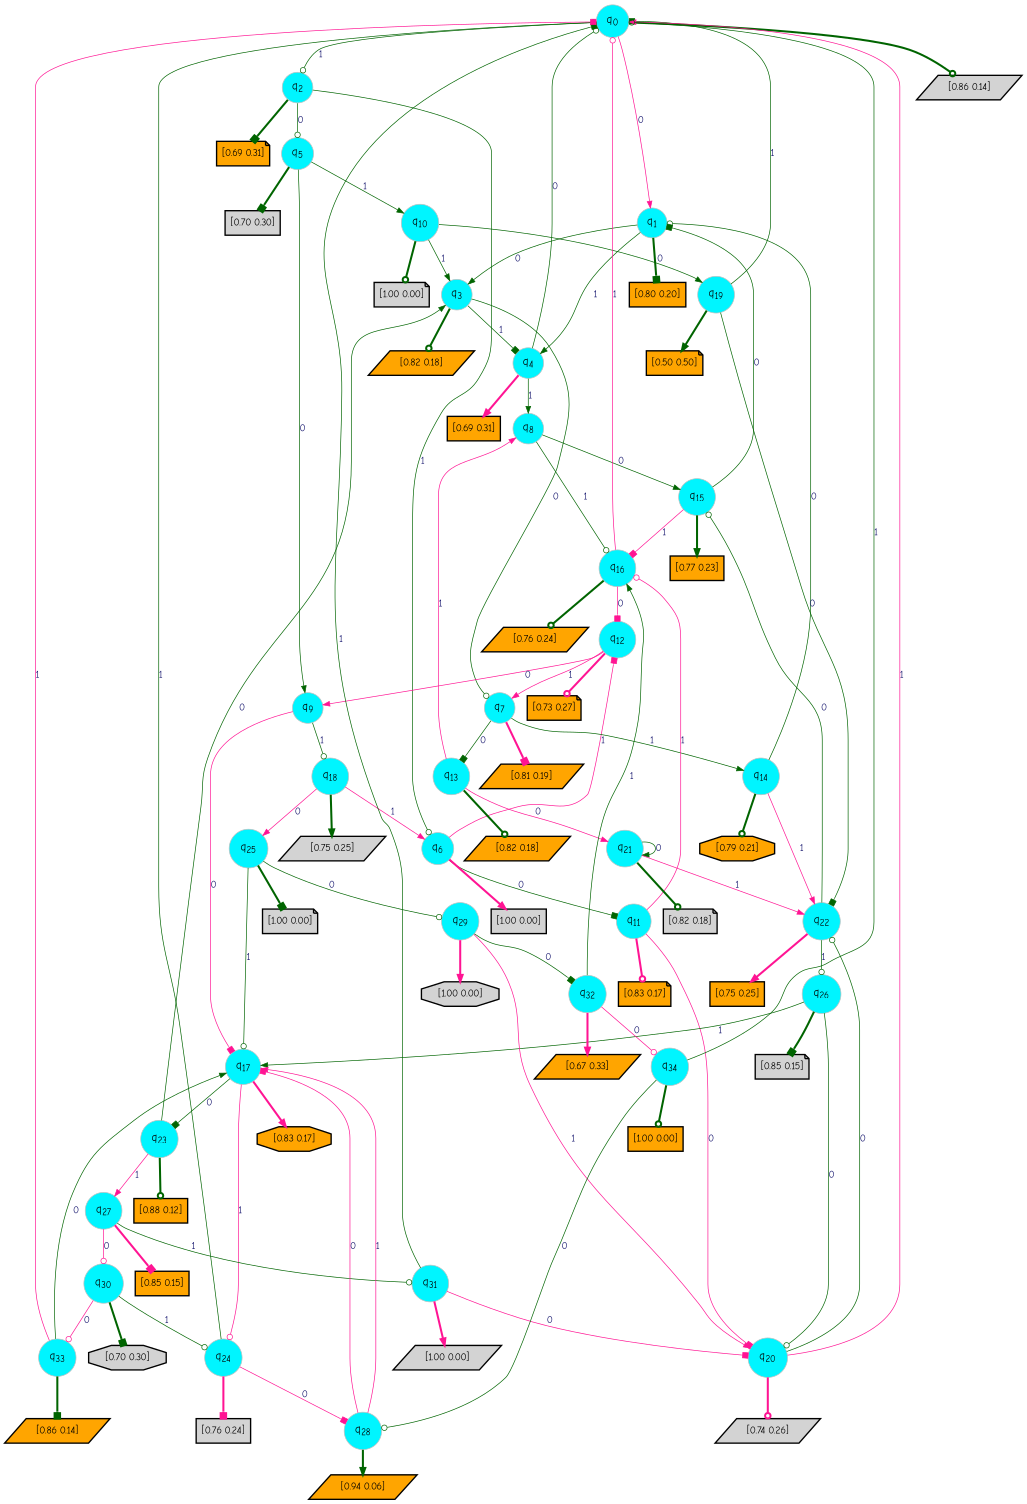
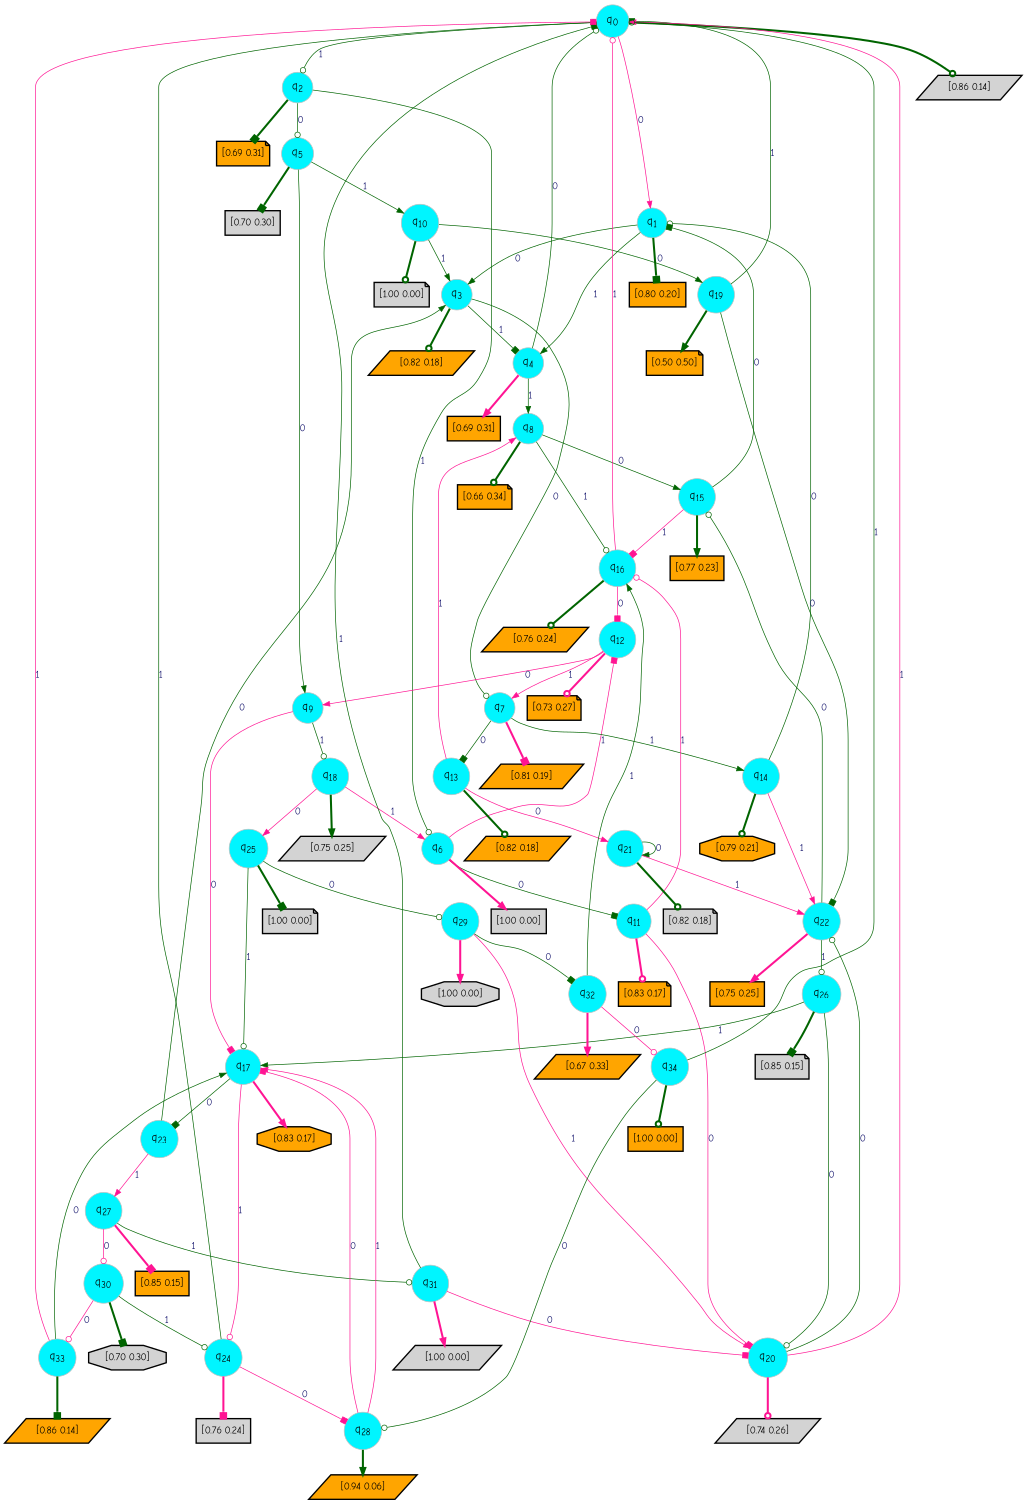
  digraph {
    fontname="Comic Neue"
    rankdir=TD
    node [color=gray fillcolor=turquoise1 fontcolor=black fontname="Comic Neue" fontsize=16 fontweight=bold shape=circle style=filled]
    edge [arrowhead=normal arrowsize=1 color=darkgreen fontcolor=midnightblue fontname="Comic Neue" fontweight=bold penwidth=1 style=solid weight=20]
    n1 [label=<q<SUB>0</SUB>>]
    n2 [label=<q<SUB>1</SUB>>]
    n3 [label=<q<SUB>2</SUB>>]
    n4 [color=black fillcolor=lightgrey fontsize=14 label="[0.86 0.14]" penwidth=2 shape=parallelogram]
    n5 [label=<q<SUB>3</SUB>>]
    n6 [label=<q<SUB>4</SUB>>]
    n7 [color=black fillcolor=orange fontsize=14 label="[0.80 0.20]" penwidth=2 shape=box]
    n8 [label=<q<SUB>5</SUB>>]
    n9 [label=<q<SUB>6</SUB>>]
    n10 [color=black fillcolor=orange fontsize=14 label="[0.69 0.31]" penwidth=2 shape=note]
    n11 [label=<q<SUB>7</SUB>>]
    n12 [color=black fillcolor=orange fontsize=14 label="[0.82 0.18]" penwidth=2 shape=parallelogram]
    n13 [label=<q<SUB>8</SUB>>]
    n14 [color=black fillcolor=orange fontsize=14 label="[0.69 0.31]" penwidth=2 shape=box]
    n15 [label=<q<SUB>9</SUB>>]
    n16 [label=<q<SUB>10</SUB>>]
    n17 [color=black fillcolor=lightgrey fontsize=14 label="[0.70 0.30]" penwidth=2 shape=box]
    n18 [label=<q<SUB>11</SUB>>]
    n19 [label=<q<SUB>12</SUB>>]
    n20 [color=black fillcolor=lightgrey fontsize=14 label="[1.00 0.00]" penwidth=2 shape=box]
    n21 [label=<q<SUB>13</SUB>>]
    n22 [label=<q<SUB>14</SUB>>]
    n23 [color=black fillcolor=orange fontsize=14 label="[0.81 0.19]" penwidth=2 shape=parallelogram]
    n24 [label=<q<SUB>15</SUB>>]
    n25 [label=<q<SUB>16</SUB>>]
+   n26 [color=black fillcolor=orange fontsize=14 label="[0.66 0.34]" penwidth=2 shape=note]
    n27 [label=<q<SUB>17</SUB>>]
    n28 [label=<q<SUB>18</SUB>>]
    n29 [label=<q<SUB>19</SUB>>]
    n30 [color=black fillcolor=lightgrey fontsize=14 label="[1.00 0.00]" penwidth=2 shape=note]
    n31 [label=<q<SUB>20</SUB>>]
    n32 [color=black fillcolor=orange fontsize=14 label="[0.83 0.17]" penwidth=2 shape=note]
    n33 [color=black fillcolor=orange fontsize=14 label="[0.73 0.27]" penwidth=2 shape=note]
    n34 [label=<q<SUB>21</SUB>>]
    n35 [color=black fillcolor=orange fontsize=14 label="[0.82 0.18]" penwidth=2 shape=parallelogram]
    n36 [label=<q<SUB>22</SUB>>]
    n37 [color=black fillcolor=orange fontsize=14 label="[0.79 0.21]" penwidth=2 shape=octagon]
    n38 [color=black fillcolor=orange fontsize=14 label="[0.77 0.23]" penwidth=2 shape=box]
    n39 [color=black fillcolor=orange fontsize=14 label="[0.76 0.24]" penwidth=2 shape=parallelogram]
    n40 [label=<q<SUB>23</SUB>>]
    n41 [label=<q<SUB>24</SUB>>]
    n42 [color=black fillcolor=orange fontsize=14 label="[0.83 0.17]" penwidth=2 shape=octagon]
    n43 [label=<q<SUB>25</SUB>>]
    n44 [color=black fillcolor=lightgrey fontsize=14 label="[0.75 0.25]" penwidth=2 shape=parallelogram]
    n45 [color=black fillcolor=orange fontsize=14 label="[0.50 0.50]" penwidth=2 shape=note]
    n46 [color=black fillcolor=lightgrey fontsize=14 label="[0.74 0.26]" penwidth=2 shape=parallelogram]
    n47 [color=black fillcolor=lightgrey fontsize=14 label="[0.82 0.18]" penwidth=2 shape=note]
    n48 [label=<q<SUB>26</SUB>>]
    n49 [color=black fillcolor=orange fontsize=14 label="[0.75 0.25]" penwidth=2 shape=box]
    n50 [label=<q<SUB>27</SUB>>]
-   n51 [color=black fillcolor=orange fontsize=14 label="[0.88 0.12]" penwidth=2 shape=box]
    n52 [label=<q<SUB>28</SUB>>]
    n53 [color=black fillcolor=lightgrey fontsize=14 label="[0.76 0.24]" penwidth=2 shape=box]
    n54 [label=<q<SUB>29</SUB>>]
    n55 [color=black fillcolor=lightgrey fontsize=14 label="[1.00 0.00]" penwidth=2 shape=note]
    n56 [color=black fillcolor=lightgrey fontsize=14 label="[0.85 0.15]" penwidth=2 shape=note]
    n57 [label=<q<SUB>30</SUB>>]
    n58 [label=<q<SUB>31</SUB>>]
    n59 [color=black fillcolor=orange fontsize=14 label="[0.85 0.15]" penwidth=2 shape=box]
    n60 [color=black fillcolor=orange fontsize=14 label="[0.94 0.06]" penwidth=2 shape=parallelogram]
    n61 [label=<q<SUB>32</SUB>>]
    n62 [color=black fillcolor=lightgrey fontsize=14 label="[1.00 0.00]" penwidth=2 shape=octagon]
    n63 [label=<q<SUB>33</SUB>>]
    n64 [color=black fillcolor=lightgrey fontsize=14 label="[0.70 0.30]" penwidth=2 shape=octagon]
    n65 [color=black fillcolor=lightgrey fontsize=14 label="[1.00 0.00]" penwidth=2 shape=parallelogram]
    n66 [label=<q<SUB>34</SUB>>]
    n67 [color=black fillcolor=orange fontsize=14 label="[0.67 0.33]" penwidth=2 shape=parallelogram]
    n68 [color=black fillcolor=orange fontsize=14 label="[0.86 0.14]" penwidth=2 shape=parallelogram]
    n69 [color=black fillcolor=orange fontsize=14 label="[1.00 0.00]" penwidth=2 shape=box]
    n1 -> n2 [color=deeppink label=0]
    n1 -> n3 [arrowhead=odot label=1]
    n1 -> n4 [arrowhead=odot penwidth=3]
    n2 -> n5 [label=0]
    n2 -> n6 [label=1]
    n2 -> n7 [arrowhead=box penwidth=3]
    n3 -> n8 [arrowhead=odot label=0]
    n3 -> n9 [arrowhead=odot label=1]
    n3 -> n10 [arrowhead=box penwidth=3]
    n5 -> n6 [arrowhead=box label=1]
    n5 -> n11 [arrowhead=odot label=0]
    n5 -> n12 [arrowhead=odot penwidth=3]
    n6 -> n1 [arrowhead=odot label=0]
    n6 -> n13 [label=1]
    n6 -> n14 [color=deeppink penwidth=3]
    n8 -> n15 [label=0]
    n8 -> n16 [label=1]
    n8 -> n17 [arrowhead=box penwidth=3]
    n9 -> n18 [arrowhead=box label=0]
    n9 -> n19 [arrowhead=box color=deeppink label=1]
    n9 -> n20 [color=deeppink penwidth=3]
    n11 -> n21 [arrowhead=box label=0]
    n11 -> n22 [label=1]
    n11 -> n23 [arrowhead=box color=deeppink penwidth=3]
    n13 -> n24 [label=0]
    n13 -> n25 [arrowhead=odot label=1]
+   n13 -> n26 [arrowhead=odot penwidth=3]
    n15 -> n27 [arrowhead=box color=deeppink label=0]
    n15 -> n28 [arrowhead=odot label=1]
    n16 -> n5 [label=1]
    n16 -> n29 [label=0]
    n16 -> n30 [arrowhead=odot penwidth=3]
    n18 -> n25 [arrowhead=odot color=deeppink label=1]
    n18 -> n31 [arrowhead=box color=deeppink label=0]
    n18 -> n32 [arrowhead=odot color=deeppink penwidth=3]
    n19 -> n11 [color=deeppink label=1]
    n19 -> n15 [color=deeppink label=0]
    n19 -> n33 [arrowhead=odot color=deeppink penwidth=3]
    n21 -> n13 [color=deeppink label=1]
    n21 -> n34 [color=deeppink label=0]
    n21 -> n35 [arrowhead=odot penwidth=3]
    n22 -> n2 [arrowhead=odot label=0]
    n22 -> n36 [color=deeppink label=1]
    n22 -> n37 [arrowhead=odot penwidth=3]
    n24 -> n2 [arrowhead=box label=0]
    n24 -> n25 [arrowhead=box color=deeppink label=1]
    n24 -> n38 [penwidth=3]
    n25 -> n1 [arrowhead=odot color=deeppink label=1]
    n25 -> n19 [arrowhead=box color=deeppink label=0]
    n25 -> n39 [arrowhead=odot penwidth=3]
    n27 -> n40 [arrowhead=box label=0]
    n27 -> n41 [arrowhead=odot color=deeppink label=1]
    n27 -> n42 [color=deeppink penwidth=3]
    n28 -> n9 [color=deeppink label=1]
    n28 -> n43 [color=deeppink label=0]
    n28 -> n44 [penwidth=3]
    n29 -> n1 [arrowhead=box label=1]
    n29 -> n36 [arrowhead=box label=0]
    n29 -> n45 [penwidth=3]
    n31 -> n1 [color=deeppink label=1]
    n31 -> n36 [arrowhead=odot label=0]
    n31 -> n46 [arrowhead=odot color=deeppink penwidth=3]
    n34 -> n34 [label=0]
    n34 -> n36 [color=deeppink label=1]
    n34 -> n47 [arrowhead=odot penwidth=3]
    n36 -> n24 [arrowhead=odot label=0]
    n36 -> n48 [arrowhead=odot label=1]
    n36 -> n49 [color=deeppink penwidth=3]
    n40 -> n5 [label=0]
    n40 -> n50 [color=deeppink label=1]
-   n40 -> n51 [arrowhead=odot penwidth=3]
    n41 -> n1 [arrowhead=odot label=1]
    n41 -> n52 [arrowhead=box color=deeppink label=0]
    n41 -> n53 [arrowhead=box color=deeppink penwidth=3]
    n43 -> n27 [arrowhead=odot label=1]
    n43 -> n54 [arrowhead=odot label=0]
    n43 -> n55 [arrowhead=box penwidth=3]
    n48 -> n27 [label=1]
    n48 -> n31 [arrowhead=odot label=0]
    n48 -> n56 [arrowhead=box penwidth=3]
    n50 -> n57 [arrowhead=odot color=deeppink label=0]
    n50 -> n58 [arrowhead=odot label=1]
    n50 -> n59 [arrowhead=box color=deeppink penwidth=3]
    n52 -> n27 [arrowhead=box color=deeppink label=0]
    n52 -> n27 [color=deeppink label=1]
    n52 -> n60 [penwidth=3]
    n54 -> n31 [color=deeppink label=1]
    n54 -> n61 [arrowhead=box label=0]
    n54 -> n62 [color=deeppink penwidth=3]
    n57 -> n41 [arrowhead=odot label=1]
    n57 -> n63 [arrowhead=odot color=deeppink label=0]
    n57 -> n64 [arrowhead=box penwidth=3]
    n58 -> n1 [arrowhead=box label=1]
    n58 -> n31 [arrowhead=box color=deeppink label=0]
    n58 -> n65 [color=deeppink penwidth=3]
    n61 -> n25 [label=1]
    n61 -> n66 [arrowhead=odot color=deeppink label=0]
    n61 -> n67 [color=deeppink penwidth=3]
    n63 -> n1 [arrowhead=box color=deeppink label=1]
    n63 -> n27 [label=0]
    n63 -> n68 [arrowhead=box penwidth=3]
    n66 -> n1 [arrowhead=odot label=1]
    n66 -> n52 [arrowhead=odot label=0]
    n66 -> n69 [arrowhead=odot penwidth=3]
  }
